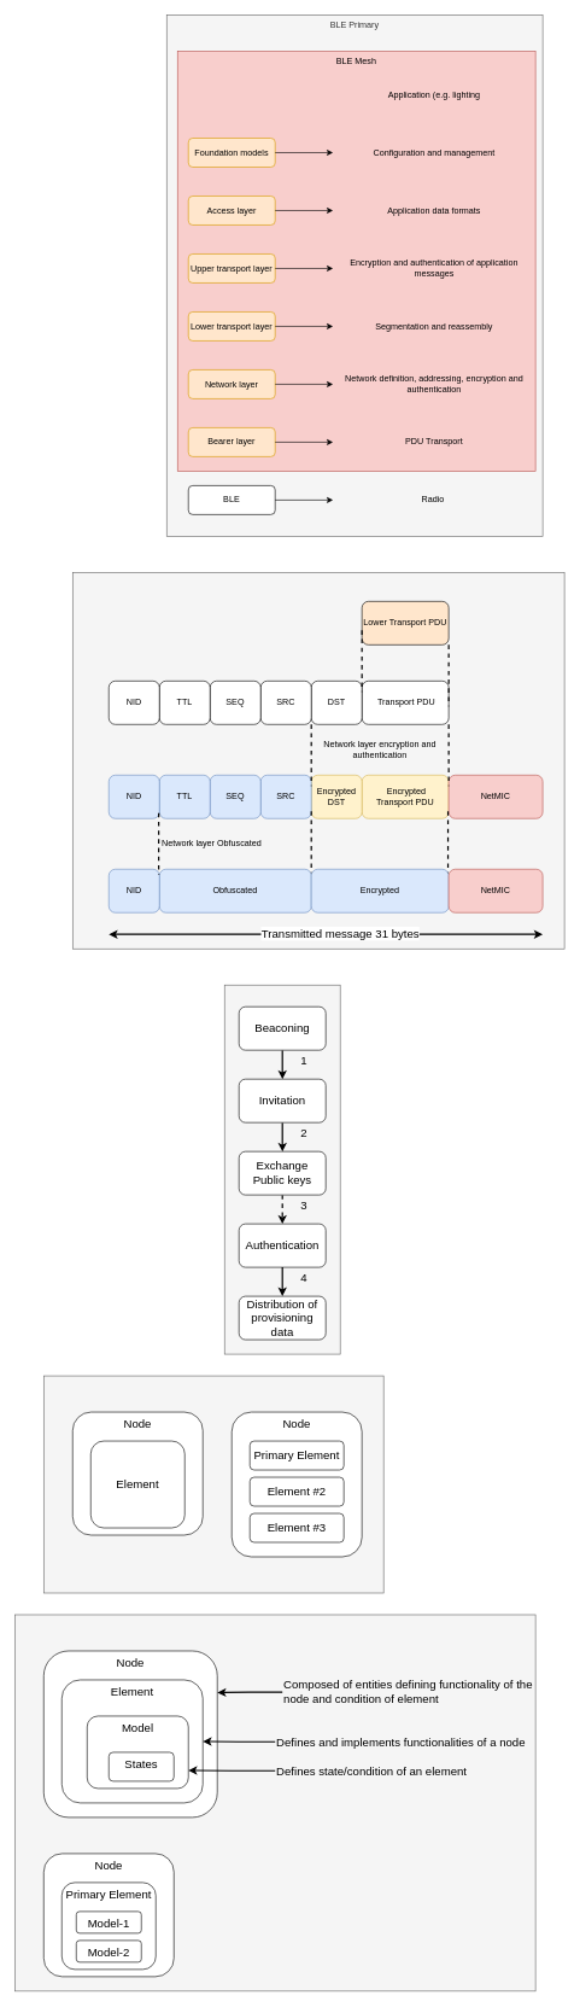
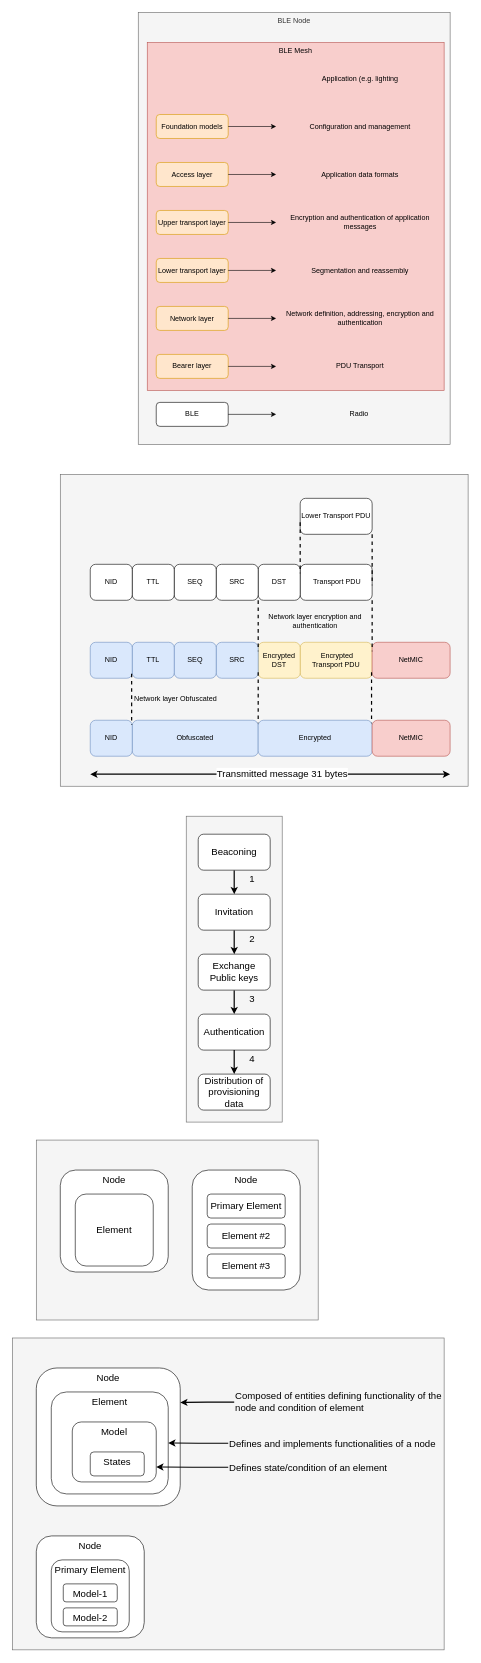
  <mxCell id="0" />
  <mxCell id="1" parent="0" />
  <mxCell id="2" value="" style="rounded=0;whiteSpace=wrap;html=1;fontSize=16;fillColor=#f5f5f5;fontColor=#333333;strokeColor=#666666;" vertex="1" parent="1"><mxGeometry x="20" y="2230" width="720" height="520" as="geometry" /></mxCell>
  <mxCell id="3" value="" style="rounded=0;whiteSpace=wrap;html=1;fontSize=16;fillColor=#f5f5f5;fontColor=#333333;strokeColor=#666666;" vertex="1" parent="1"><mxGeometry x="60" y="1900" width="470" height="300" as="geometry" /></mxCell>
  <mxCell id="4" value="" style="rounded=0;whiteSpace=wrap;html=1;fontSize=16;fillColor=#f5f5f5;fontColor=#333333;strokeColor=#666666;" vertex="1" parent="1"><mxGeometry x="310" y="1360" width="160" height="510" as="geometry" /></mxCell>
  <mxCell id="5" value="" style="rounded=0;whiteSpace=wrap;html=1;fillColor=#f5f5f5;fontColor=#333333;strokeColor=#666666;" vertex="1" parent="1"><mxGeometry x="100" y="790" width="680" height="520" as="geometry" /></mxCell>
  <mxCell id="6" value="" style="group" vertex="1" connectable="0" parent="1"><mxGeometry x="230" y="20" width="520" height="720" as="geometry" /></mxCell>
- <mxCell id="7" value="BLE Primary" style="rounded=0;whiteSpace=wrap;html=1;fillColor=#f5f5f5;strokeColor=#666666;fontColor=#333333;verticalAlign=top;" vertex="1" parent="6"><mxGeometry width="520" height="720" as="geometry" /></mxCell>
+ <mxCell id="7" value="BLE Node" style="rounded=0;whiteSpace=wrap;html=1;fillColor=#f5f5f5;strokeColor=#666666;fontColor=#333333;verticalAlign=top;" vertex="1" parent="6"><mxGeometry width="520" height="720" as="geometry" /></mxCell>
  <mxCell id="8" value="BLE Mesh" style="rounded=0;whiteSpace=wrap;html=1;fillColor=#f8cecc;strokeColor=#b85450;verticalAlign=top;" vertex="1" parent="6"><mxGeometry x="15" y="50" width="495" height="580" as="geometry" /></mxCell>
  <mxCell id="9" value="BLE" style="rounded=1;whiteSpace=wrap;html=1;" vertex="1" parent="6"><mxGeometry x="30" y="650" width="120" height="40" as="geometry" /></mxCell>
  <mxCell id="10" value="Bearer layer" style="rounded=1;whiteSpace=wrap;html=1;fillColor=#ffe6cc;strokeColor=#d79b00;" vertex="1" parent="6"><mxGeometry x="30" y="570" width="120" height="40" as="geometry" /></mxCell>
  <mxCell id="11" value="Network layer" style="rounded=1;whiteSpace=wrap;html=1;fillColor=#ffe6cc;strokeColor=#d79b00;" vertex="1" parent="6"><mxGeometry x="30" y="490" width="120" height="40" as="geometry" /></mxCell>
  <mxCell id="12" value="Lower transport layer" style="rounded=1;whiteSpace=wrap;html=1;fillColor=#ffe6cc;strokeColor=#d79b00;" vertex="1" parent="6"><mxGeometry x="30" y="410" width="120" height="40" as="geometry" /></mxCell>
  <mxCell id="13" value="Upper transport layer" style="rounded=1;whiteSpace=wrap;html=1;fillColor=#ffe6cc;strokeColor=#d79b00;" vertex="1" parent="6"><mxGeometry x="30" y="330" width="120" height="40" as="geometry" /></mxCell>
  <mxCell id="14" value="Access layer" style="rounded=1;whiteSpace=wrap;html=1;fillColor=#ffe6cc;strokeColor=#d79b00;" vertex="1" parent="6"><mxGeometry x="30" y="250" width="120" height="40" as="geometry" /></mxCell>
  <mxCell id="15" value="Foundation models" style="rounded=1;whiteSpace=wrap;html=1;fillColor=#ffe6cc;strokeColor=#d79b00;" vertex="1" parent="6"><mxGeometry x="30" y="170" width="120" height="40" as="geometry" /></mxCell>
  <mxCell id="16" value="Application (e.g. lighting" style="text;html=1;strokeColor=none;fillColor=none;align=center;verticalAlign=middle;whiteSpace=wrap;rounded=0;" vertex="1" parent="6"><mxGeometry x="230" y="90" width="280" height="40" as="geometry" /></mxCell>
  <mxCell id="17" value="Configuration and management" style="text;html=1;strokeColor=none;fillColor=none;align=center;verticalAlign=middle;whiteSpace=wrap;rounded=0;" vertex="1" parent="6"><mxGeometry x="230" y="170" width="280" height="40" as="geometry" /></mxCell>
  <mxCell id="18" style="edgeStyle=orthogonalEdgeStyle;rounded=0;orthogonalLoop=1;jettySize=auto;html=1;" edge="1" parent="6" source="15" target="17"><mxGeometry relative="1" as="geometry" /></mxCell>
  <mxCell id="19" value="Application data formats" style="text;html=1;strokeColor=none;fillColor=none;align=center;verticalAlign=middle;whiteSpace=wrap;rounded=0;" vertex="1" parent="6"><mxGeometry x="230" y="250" width="280" height="40" as="geometry" /></mxCell>
  <mxCell id="20" style="edgeStyle=orthogonalEdgeStyle;rounded=0;orthogonalLoop=1;jettySize=auto;html=1;" edge="1" parent="6" source="14" target="19"><mxGeometry relative="1" as="geometry" /></mxCell>
  <mxCell id="21" value="Encryption and authentication of application messages" style="text;html=1;strokeColor=none;fillColor=none;align=center;verticalAlign=middle;whiteSpace=wrap;rounded=0;" vertex="1" parent="6"><mxGeometry x="230" y="330" width="280" height="40" as="geometry" /></mxCell>
  <mxCell id="22" style="edgeStyle=orthogonalEdgeStyle;rounded=0;orthogonalLoop=1;jettySize=auto;html=1;exitX=1;exitY=0.5;exitDx=0;exitDy=0;" edge="1" parent="6" source="13" target="21"><mxGeometry relative="1" as="geometry" /></mxCell>
  <mxCell id="23" value="Segmentation and reassembly" style="text;html=1;strokeColor=none;fillColor=none;align=center;verticalAlign=middle;whiteSpace=wrap;rounded=0;" vertex="1" parent="6"><mxGeometry x="230" y="410" width="280" height="40" as="geometry" /></mxCell>
  <mxCell id="24" style="edgeStyle=orthogonalEdgeStyle;rounded=0;orthogonalLoop=1;jettySize=auto;html=1;exitX=1;exitY=0.5;exitDx=0;exitDy=0;" edge="1" parent="6" source="12" target="23"><mxGeometry relative="1" as="geometry" /></mxCell>
  <mxCell id="25" value="Network definition, addressing, encryption and authentication" style="text;html=1;strokeColor=none;fillColor=none;align=center;verticalAlign=middle;whiteSpace=wrap;rounded=0;" vertex="1" parent="6"><mxGeometry x="230" y="490" width="280" height="40" as="geometry" /></mxCell>
  <mxCell id="26" style="edgeStyle=orthogonalEdgeStyle;rounded=0;orthogonalLoop=1;jettySize=auto;html=1;exitX=1;exitY=0.5;exitDx=0;exitDy=0;entryX=0;entryY=0.5;entryDx=0;entryDy=0;" edge="1" parent="6" source="11" target="25"><mxGeometry relative="1" as="geometry" /></mxCell>
  <mxCell id="27" value="PDU Transport" style="text;html=1;strokeColor=none;fillColor=none;align=center;verticalAlign=middle;whiteSpace=wrap;rounded=0;" vertex="1" parent="6"><mxGeometry x="230" y="570" width="280" height="40" as="geometry" /></mxCell>
  <mxCell id="28" style="edgeStyle=orthogonalEdgeStyle;rounded=0;orthogonalLoop=1;jettySize=auto;html=1;exitX=1;exitY=0.5;exitDx=0;exitDy=0;" edge="1" parent="6" source="10" target="27"><mxGeometry relative="1" as="geometry" /></mxCell>
  <mxCell id="29" value="Radio&amp;nbsp;" style="text;html=1;strokeColor=none;fillColor=none;align=center;verticalAlign=middle;whiteSpace=wrap;rounded=0;" vertex="1" parent="6"><mxGeometry x="230" y="650" width="280" height="40" as="geometry" /></mxCell>
  <mxCell id="30" style="edgeStyle=orthogonalEdgeStyle;rounded=0;orthogonalLoop=1;jettySize=auto;html=1;exitX=1;exitY=0.5;exitDx=0;exitDy=0;entryX=0;entryY=0.5;entryDx=0;entryDy=0;" edge="1" parent="6" source="9" target="29"><mxGeometry relative="1" as="geometry" /></mxCell>
- <mxCell id="31" value="Lower Transport PDU" style="rounded=1;whiteSpace=wrap;html=1;fillColor=#ffe6cc;" vertex="1" parent="1"><mxGeometry x="500" y="830" width="120" height="60" as="geometry" /></mxCell>
+ <mxCell id="31" value="Lower Transport PDU" style="rounded=1;whiteSpace=wrap;html=1;" vertex="1" parent="1"><mxGeometry x="500" y="830" width="120" height="60" as="geometry" /></mxCell>
  <mxCell id="32" value="&amp;nbsp;Transport PDU" style="rounded=1;whiteSpace=wrap;html=1;" vertex="1" parent="1"><mxGeometry x="500" y="940" width="120" height="60" as="geometry" /></mxCell>
  <mxCell id="33" value="DST" style="rounded=1;whiteSpace=wrap;html=1;" vertex="1" parent="1"><mxGeometry x="430" y="940" width="70" height="60" as="geometry" /></mxCell>
  <mxCell id="34" value="SRC" style="rounded=1;whiteSpace=wrap;html=1;" vertex="1" parent="1"><mxGeometry x="360" y="940" width="70" height="60" as="geometry" /></mxCell>
  <mxCell id="35" value="SEQ" style="rounded=1;whiteSpace=wrap;html=1;" vertex="1" parent="1"><mxGeometry x="290" y="940" width="70" height="60" as="geometry" /></mxCell>
  <mxCell id="36" value="TTL" style="rounded=1;whiteSpace=wrap;html=1;" vertex="1" parent="1"><mxGeometry x="220" y="940" width="70" height="60" as="geometry" /></mxCell>
  <mxCell id="37" value="NID" style="rounded=1;whiteSpace=wrap;html=1;" vertex="1" parent="1"><mxGeometry x="150" y="940" width="70" height="60" as="geometry" /></mxCell>
  <mxCell id="38" value="&amp;nbsp;Encrypted &lt;br&gt;Transport PDU" style="rounded=1;whiteSpace=wrap;html=1;fillColor=#fff2cc;strokeColor=#d6b656;" vertex="1" parent="1"><mxGeometry x="500" y="1070" width="120" height="60" as="geometry" /></mxCell>
  <mxCell id="39" value="Encrypted DST" style="rounded=1;whiteSpace=wrap;html=1;fillColor=#fff2cc;strokeColor=#d6b656;" vertex="1" parent="1"><mxGeometry x="430" y="1070" width="70" height="60" as="geometry" /></mxCell>
  <mxCell id="40" value="SRC" style="rounded=1;whiteSpace=wrap;html=1;fillColor=#dae8fc;strokeColor=#6c8ebf;" vertex="1" parent="1"><mxGeometry x="360" y="1070" width="70" height="60" as="geometry" /></mxCell>
  <mxCell id="41" value="SEQ" style="rounded=1;whiteSpace=wrap;html=1;fillColor=#dae8fc;strokeColor=#6c8ebf;" vertex="1" parent="1"><mxGeometry x="290" y="1070" width="70" height="60" as="geometry" /></mxCell>
  <mxCell id="42" value="TTL" style="rounded=1;whiteSpace=wrap;html=1;fillColor=#dae8fc;strokeColor=#6c8ebf;" vertex="1" parent="1"><mxGeometry x="220" y="1070" width="70" height="60" as="geometry" /></mxCell>
  <mxCell id="43" value="NID" style="rounded=1;whiteSpace=wrap;html=1;fillColor=#dae8fc;strokeColor=#6c8ebf;" vertex="1" parent="1"><mxGeometry x="150" y="1070" width="70" height="60" as="geometry" /></mxCell>
  <mxCell id="44" value="NetMIC" style="rounded=1;whiteSpace=wrap;html=1;fillColor=#f8cecc;strokeColor=#b85450;" vertex="1" parent="1"><mxGeometry x="620" y="1070" width="130" height="60" as="geometry" /></mxCell>
  <mxCell id="45" value="Obfuscated" style="rounded=1;whiteSpace=wrap;html=1;fillColor=#dae8fc;strokeColor=#6c8ebf;" vertex="1" parent="1"><mxGeometry x="220" y="1200" width="210" height="60" as="geometry" /></mxCell>
  <mxCell id="46" value="Encrypted" style="rounded=1;whiteSpace=wrap;html=1;fillColor=#dae8fc;strokeColor=#6c8ebf;" vertex="1" parent="1"><mxGeometry x="430" y="1200" width="190" height="60" as="geometry" /></mxCell>
  <mxCell id="47" value="NetMIC" style="rounded=1;whiteSpace=wrap;html=1;fillColor=#f8cecc;strokeColor=#b85450;" vertex="1" parent="1"><mxGeometry x="620" y="1200" width="130" height="60" as="geometry" /></mxCell>
  <mxCell id="48" value="" style="endArrow=none;dashed=1;html=1;rounded=0;exitX=1;exitY=1;exitDx=0;exitDy=0;entryX=1;entryY=0.25;entryDx=0;entryDy=0;strokeWidth=2;" edge="1" parent="1" source="32" target="38"><mxGeometry width="50" height="50" relative="1" as="geometry"><mxPoint x="540" y="1160" as="sourcePoint" /><mxPoint x="590" y="1110" as="targetPoint" /></mxGeometry></mxCell>
  <mxCell id="49" value="" style="endArrow=none;dashed=1;html=1;rounded=0;exitX=1;exitY=1;exitDx=0;exitDy=0;entryX=1;entryY=0.25;entryDx=0;entryDy=0;strokeWidth=2;" edge="1" parent="1"><mxGeometry width="50" height="50" relative="1" as="geometry"><mxPoint x="430" y="1000" as="sourcePoint" /><mxPoint x="430" y="1085" as="targetPoint" /></mxGeometry></mxCell>
  <mxCell id="50" value="Network layer encryption and authentication" style="text;html=1;strokeColor=none;fillColor=none;align=center;verticalAlign=middle;whiteSpace=wrap;rounded=0;" vertex="1" parent="1"><mxGeometry x="440" y="1020" width="170" height="30" as="geometry" /></mxCell>
  <mxCell id="51" value="" style="endArrow=none;dashed=1;html=1;rounded=0;exitX=1;exitY=1;exitDx=0;exitDy=0;entryX=1;entryY=0.25;entryDx=0;entryDy=0;strokeWidth=2;" edge="1" parent="1"><mxGeometry width="50" height="50" relative="1" as="geometry"><mxPoint x="430" y="1120" as="sourcePoint" /><mxPoint x="430" y="1205" as="targetPoint" /></mxGeometry></mxCell>
  <mxCell id="52" value="" style="endArrow=none;dashed=1;html=1;rounded=0;exitX=1;exitY=1;exitDx=0;exitDy=0;entryX=1;entryY=0.25;entryDx=0;entryDy=0;strokeWidth=2;" edge="1" parent="1"><mxGeometry width="50" height="50" relative="1" as="geometry"><mxPoint x="619" y="1120" as="sourcePoint" /><mxPoint x="619" y="1205" as="targetPoint" /></mxGeometry></mxCell>
  <mxCell id="53" value="Network layer Obfuscated" style="text;html=1;strokeColor=none;fillColor=none;align=center;verticalAlign=middle;whiteSpace=wrap;rounded=0;" vertex="1" parent="1"><mxGeometry x="205" y="1150" width="175" height="30" as="geometry" /></mxCell>
  <mxCell id="54" value="" style="endArrow=none;dashed=1;html=1;rounded=0;exitX=1;exitY=1;exitDx=0;exitDy=0;entryX=1;entryY=0.25;entryDx=0;entryDy=0;strokeWidth=2;" edge="1" parent="1"><mxGeometry width="50" height="50" relative="1" as="geometry"><mxPoint x="500" y="870" as="sourcePoint" /><mxPoint x="500" y="955" as="targetPoint" /></mxGeometry></mxCell>
  <mxCell id="55" value="" style="endArrow=none;dashed=1;html=1;rounded=0;exitX=1;exitY=1;exitDx=0;exitDy=0;entryX=1;entryY=0.25;entryDx=0;entryDy=0;strokeWidth=2;" edge="1" parent="1"><mxGeometry width="50" height="50" relative="1" as="geometry"><mxPoint x="620" y="890" as="sourcePoint" /><mxPoint x="620" y="975" as="targetPoint" /></mxGeometry></mxCell>
  <mxCell id="56" value="" style="endArrow=classic;startArrow=classic;html=1;rounded=0;strokeWidth=2;" edge="1" parent="1"><mxGeometry width="50" height="50" relative="1" as="geometry"><mxPoint x="150" y="1290" as="sourcePoint" /><mxPoint x="750" y="1290" as="targetPoint" /><Array as="points" /></mxGeometry></mxCell>
  <mxCell id="57" value="&lt;font style=&quot;font-size: 16px&quot;&gt;Transmitted message 31 bytes&lt;/font&gt;" style="edgeLabel;html=1;align=center;verticalAlign=middle;resizable=0;points=[];" vertex="1" connectable="0" parent="56"><mxGeometry x="0.068" y="2" relative="1" as="geometry"><mxPoint x="-1" as="offset" /></mxGeometry></mxCell>
  <mxCell id="58" value="NID" style="rounded=1;whiteSpace=wrap;html=1;fillColor=#dae8fc;strokeColor=#6c8ebf;" vertex="1" parent="1"><mxGeometry x="150" y="1200" width="70" height="60" as="geometry" /></mxCell>
  <mxCell id="59" value="" style="endArrow=none;dashed=1;html=1;rounded=0;exitX=1;exitY=1;exitDx=0;exitDy=0;entryX=1;entryY=0.25;entryDx=0;entryDy=0;strokeWidth=2;" edge="1" parent="1"><mxGeometry width="50" height="50" relative="1" as="geometry"><mxPoint x="219" y="1122.5" as="sourcePoint" /><mxPoint x="219" y="1207.5" as="targetPoint" /></mxGeometry></mxCell>
  <mxCell id="60" style="edgeStyle=orthogonalEdgeStyle;rounded=0;orthogonalLoop=1;jettySize=auto;html=1;exitX=0.5;exitY=1;exitDx=0;exitDy=0;entryX=0.5;entryY=0;entryDx=0;entryDy=0;fontSize=16;strokeWidth=2;" edge="1" parent="1" source="61" target="63"><mxGeometry relative="1" as="geometry" /></mxCell>
  <mxCell id="61" value="Beaconing" style="rounded=1;whiteSpace=wrap;html=1;fontSize=16;" vertex="1" parent="1"><mxGeometry x="330" y="1390" width="120" height="60" as="geometry" /></mxCell>
  <mxCell id="62" style="edgeStyle=orthogonalEdgeStyle;rounded=0;orthogonalLoop=1;jettySize=auto;html=1;entryX=0.5;entryY=0;entryDx=0;entryDy=0;fontSize=16;strokeWidth=2;" edge="1" parent="1" source="63" target="65"><mxGeometry relative="1" as="geometry" /></mxCell>
  <mxCell id="63" value="Invitation" style="rounded=1;whiteSpace=wrap;html=1;fontSize=16;" vertex="1" parent="1"><mxGeometry x="330" y="1490" width="120" height="60" as="geometry" /></mxCell>
- <mxCell id="64" style="edgeStyle=orthogonalEdgeStyle;rounded=0;orthogonalLoop=1;jettySize=auto;html=1;entryX=0.5;entryY=0;entryDx=0;entryDy=0;fontSize=16;strokeWidth=2;dashed=1;" edge="1" parent="1" source="65" target="67"><mxGeometry relative="1" as="geometry" /></mxCell>
+ <mxCell id="64" style="edgeStyle=orthogonalEdgeStyle;rounded=0;orthogonalLoop=1;jettySize=auto;html=1;entryX=0.5;entryY=0;entryDx=0;entryDy=0;fontSize=16;strokeWidth=2;" edge="1" parent="1" source="65" target="67"><mxGeometry relative="1" as="geometry" /></mxCell>
  <mxCell id="65" value="Exchange Public keys" style="rounded=1;whiteSpace=wrap;html=1;fontSize=16;" vertex="1" parent="1"><mxGeometry x="330" y="1590" width="120" height="60" as="geometry" /></mxCell>
  <mxCell id="66" style="edgeStyle=orthogonalEdgeStyle;rounded=0;orthogonalLoop=1;jettySize=auto;html=1;entryX=0.5;entryY=0;entryDx=0;entryDy=0;fontSize=16;strokeWidth=2;" edge="1" parent="1" source="67" target="68"><mxGeometry relative="1" as="geometry" /></mxCell>
  <mxCell id="67" value="Authentication" style="rounded=1;whiteSpace=wrap;html=1;fontSize=16;" vertex="1" parent="1"><mxGeometry x="330" y="1690" width="120" height="60" as="geometry" /></mxCell>
  <mxCell id="68" value="Distribution of provisioning data" style="rounded=1;whiteSpace=wrap;html=1;fontSize=16;" vertex="1" parent="1"><mxGeometry x="330" y="1790" width="120" height="60" as="geometry" /></mxCell>
  <mxCell id="69" value="1" style="text;html=1;strokeColor=none;fillColor=none;align=center;verticalAlign=middle;whiteSpace=wrap;rounded=0;fontSize=16;" vertex="1" parent="1"><mxGeometry x="390" y="1450" width="60" height="30" as="geometry" /></mxCell>
  <mxCell id="70" value="2" style="text;html=1;strokeColor=none;fillColor=none;align=center;verticalAlign=middle;whiteSpace=wrap;rounded=0;fontSize=16;" vertex="1" parent="1"><mxGeometry x="390" y="1550" width="60" height="30" as="geometry" /></mxCell>
  <mxCell id="71" value="3" style="text;html=1;strokeColor=none;fillColor=none;align=center;verticalAlign=middle;whiteSpace=wrap;rounded=0;fontSize=16;" vertex="1" parent="1"><mxGeometry x="390" y="1650" width="60" height="30" as="geometry" /></mxCell>
  <mxCell id="72" value="4" style="text;html=1;strokeColor=none;fillColor=none;align=center;verticalAlign=middle;whiteSpace=wrap;rounded=0;fontSize=16;" vertex="1" parent="1"><mxGeometry x="390" y="1750" width="60" height="30" as="geometry" /></mxCell>
  <mxCell id="73" value="Node" style="rounded=1;whiteSpace=wrap;html=1;fontSize=16;verticalAlign=top;" vertex="1" parent="1"><mxGeometry x="100" y="1950" width="180" height="170" as="geometry" /></mxCell>
  <mxCell id="74" value="Element" style="rounded=1;whiteSpace=wrap;html=1;fontSize=16;" vertex="1" parent="1"><mxGeometry x="125" y="1990" width="130" height="120" as="geometry" /></mxCell>
  <mxCell id="75" value="Node" style="rounded=1;whiteSpace=wrap;html=1;fontSize=16;verticalAlign=top;" vertex="1" parent="1"><mxGeometry x="320" y="1950" width="180" height="200" as="geometry" /></mxCell>
  <mxCell id="76" value="Primary Element" style="rounded=1;whiteSpace=wrap;html=1;fontSize=16;" vertex="1" parent="1"><mxGeometry x="345" y="1990" width="130" height="40" as="geometry" /></mxCell>
  <mxCell id="77" value="Element #2" style="rounded=1;whiteSpace=wrap;html=1;fontSize=16;" vertex="1" parent="1"><mxGeometry x="345" y="2040" width="130" height="40" as="geometry" /></mxCell>
  <mxCell id="78" value="Element #3" style="rounded=1;whiteSpace=wrap;html=1;fontSize=16;" vertex="1" parent="1"><mxGeometry x="345" y="2090" width="130" height="40" as="geometry" /></mxCell>
  <mxCell id="79" value="Node" style="rounded=1;whiteSpace=wrap;html=1;fontSize=16;verticalAlign=top;" vertex="1" parent="1"><mxGeometry x="60" y="2280" width="240" height="230" as="geometry" /></mxCell>
  <mxCell id="80" value="Element" style="rounded=1;whiteSpace=wrap;html=1;fontSize=16;verticalAlign=top;" vertex="1" parent="1"><mxGeometry x="85" y="2320" width="195" height="170" as="geometry" /></mxCell>
  <mxCell id="81" value="Model" style="rounded=1;whiteSpace=wrap;html=1;fontSize=16;verticalAlign=top;" vertex="1" parent="1"><mxGeometry x="120" y="2370" width="140" height="100" as="geometry" /></mxCell>
  <mxCell id="82" value="States" style="rounded=1;whiteSpace=wrap;html=1;fontSize=16;verticalAlign=top;" vertex="1" parent="1"><mxGeometry x="150" y="2420" width="90" height="40" as="geometry" /></mxCell>
  <mxCell id="83" style="edgeStyle=orthogonalEdgeStyle;rounded=0;orthogonalLoop=1;jettySize=auto;html=1;entryX=1;entryY=0.25;entryDx=0;entryDy=0;fontSize=16;strokeWidth=2;" edge="1" parent="1" source="84" target="79"><mxGeometry relative="1" as="geometry" /></mxCell>
  <mxCell id="84" value="Composed of entities defining functionality of the node and condition of element" style="text;html=1;strokeColor=none;fillColor=none;align=left;verticalAlign=middle;whiteSpace=wrap;rounded=0;fontSize=16;" vertex="1" parent="1"><mxGeometry x="390" y="2310" width="360" height="54" as="geometry" /></mxCell>
  <mxCell id="85" style="edgeStyle=orthogonalEdgeStyle;rounded=0;orthogonalLoop=1;jettySize=auto;html=1;entryX=1;entryY=0.5;entryDx=0;entryDy=0;fontSize=16;strokeWidth=2;" edge="1" parent="1" source="86" target="80"><mxGeometry relative="1" as="geometry" /></mxCell>
  <mxCell id="86" value="Defines and implements functionalities of a node" style="text;html=1;strokeColor=none;fillColor=none;align=left;verticalAlign=middle;whiteSpace=wrap;rounded=0;fontSize=16;" vertex="1" parent="1"><mxGeometry x="380" y="2395" width="360" height="21" as="geometry" /></mxCell>
  <mxCell id="87" style="edgeStyle=orthogonalEdgeStyle;rounded=0;orthogonalLoop=1;jettySize=auto;html=1;entryX=1;entryY=0.75;entryDx=0;entryDy=0;fontSize=16;strokeWidth=2;" edge="1" parent="1" source="88" target="81"><mxGeometry relative="1" as="geometry" /></mxCell>
  <mxCell id="88" value="Defines state/condition of an element" style="text;html=1;strokeColor=none;fillColor=none;align=left;verticalAlign=middle;whiteSpace=wrap;rounded=0;fontSize=16;" vertex="1" parent="1"><mxGeometry x="380" y="2439" width="360" height="13" as="geometry" /></mxCell>
  <mxCell id="89" value="Node" style="rounded=1;whiteSpace=wrap;html=1;fontSize=16;verticalAlign=top;" vertex="1" parent="1"><mxGeometry x="60" y="2560" width="180" height="170" as="geometry" /></mxCell>
  <mxCell id="90" value="Primary Element" style="rounded=1;whiteSpace=wrap;html=1;fontSize=16;verticalAlign=top;" vertex="1" parent="1"><mxGeometry x="85" y="2600" width="130" height="120" as="geometry" /></mxCell>
  <mxCell id="91" value="Model-1" style="rounded=1;whiteSpace=wrap;html=1;fontSize=16;verticalAlign=top;" vertex="1" parent="1"><mxGeometry x="105" y="2640" width="90" height="30" as="geometry" /></mxCell>
  <mxCell id="92" value="Model-2" style="rounded=1;whiteSpace=wrap;html=1;fontSize=16;verticalAlign=top;" vertex="1" parent="1"><mxGeometry x="105" y="2680" width="90" height="30" as="geometry" /></mxCell>
